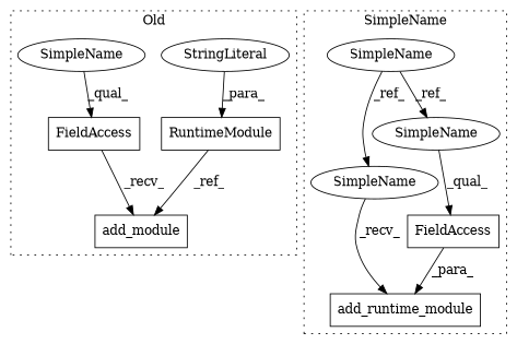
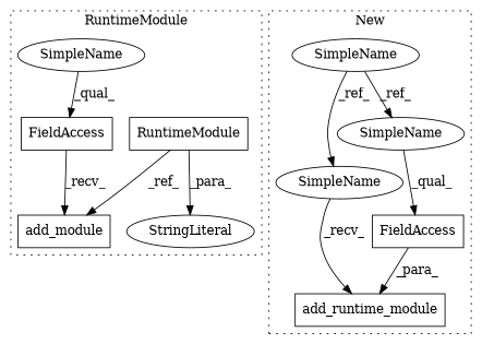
  digraph {
    node [a=42 l=3 s=986 shape=box]
    n1 [a=32 l="14,1" label=RuntimeModule s="1014,1039"]
    n2 [a=32 l="11,1" label=add_module s="1003,1040"]
    n3 [a=22 l=16 label=FieldAccess]
    n4 [a=45 l=11 label=StringLiteral s=1028 shape=ellipse]
    n5 [label=SimpleName shape=ellipse]
    n6 [a=32 l="19,1" label=add_runtime_module s="928,962"]
    n7 [a=22 l=15 label=FieldAccess s=947]
    n8 [label=SimpleName s=159 shape=ellipse]
    n9 [label=SimpleName s=924 shape=ellipse]
    n10 [label=SimpleName s=947 shape=ellipse]
    subgraph cluster_1 {
-     label=Old
+     label=RuntimeModule
      style=dotted
      n1
      n2
      n3
      n4
      n5
    }
    subgraph cluster_2 {
-     label=SimpleName
+     label=New
      style=dotted
      n6
      n7
      n8
      n9
      n10
    }
    n1 -> n2 [label=_ref_]
    n3 -> n2 [label=_recv_]
-   n4 -> n1 [label=_para_]
+   n1 -> n4 [label=_para_]
    n5 -> n3 [label=_qual_]
    n7 -> n6 [label=_para_]
    n8 -> n9 [label=_ref_]
    n8 -> n10 [label=_ref_]
    n9 -> n6 [label=_recv_]
    n10 -> n7 [label=_qual_]
  }
